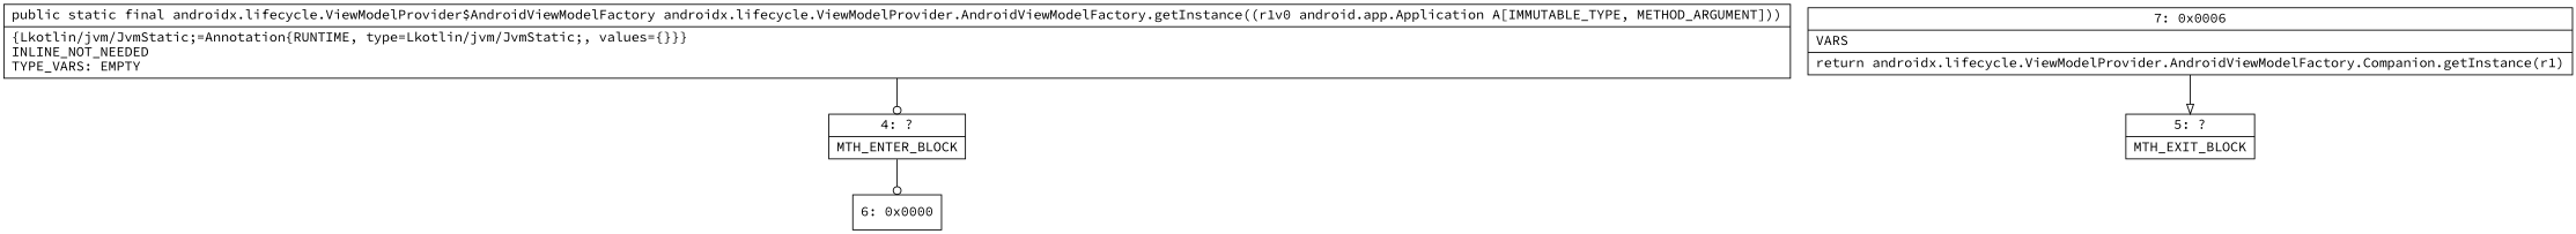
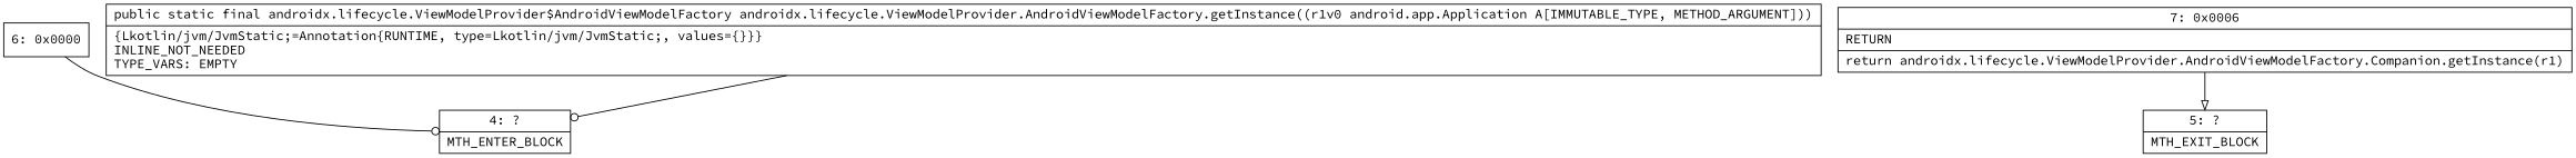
  digraph {
    fontname="Source Code Pro"
    node [fontname="Source Code Pro" shape=record]
    edge [arrowhead=odot fontname="Source Code Pro"]
    n1 [label="{4\:\ ?|MTH_ENTER_BLOCK\l}"]
    n2 [label="{6\:\ 0x0000}"]
-   n3 [label="{7\:\ 0x0006|VARS\l|return androidx.lifecycle.ViewModelProvider.AndroidViewModelFactory.Companion.getInstance(r1)\l}"]
+   n3 [label="{7\:\ 0x0006|RETURN\l|return androidx.lifecycle.ViewModelProvider.AndroidViewModelFactory.Companion.getInstance(r1)\l}"]
    n4 [label="{5\:\ ?|MTH_EXIT_BLOCK\l}"]
    n5 [label="{public static final androidx.lifecycle.ViewModelProvider$AndroidViewModelFactory androidx.lifecycle.ViewModelProvider.AndroidViewModelFactory.getInstance((r1v0 android.app.Application A[IMMUTABLE_TYPE, METHOD_ARGUMENT]))  | \{Lkotlin\/jvm\/JvmStatic;=Annotation\{RUNTIME, type=Lkotlin\/jvm\/JvmStatic;, values=\{\}\}\}\lINLINE_NOT_NEEDED\lTYPE_VARS: EMPTY\l}"]
-   n1 -> n2
+   n2 -> n1
    n3 -> n4 [arrowhead=onormal]
    n5 -> n1
  }
